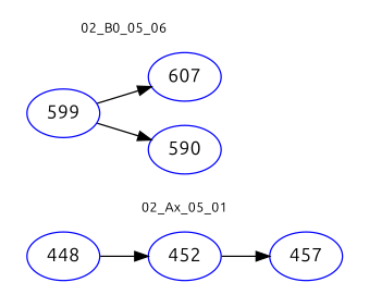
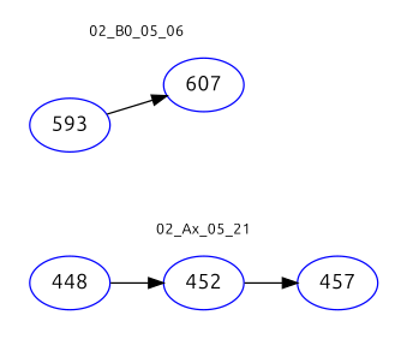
  digraph {
    fontname=Ubuntu
    rankdir=LR
    node [color=blue fontname=Ubuntu]
    edge [color=black fontname=Ubuntu]
    n1 [label=452]
    n2 [label=448]
    n3 [label=457]
-   n4 [label=599]
-   n5 [label=590]
+   n4 [label=593]
    n6 [label=607]
    subgraph cluster_1 {
      color=white
      fontsize=10
-     label="02_Ax_05_01"
+     label="02_Ax_05_21"
      n1
      n2
      n3
    }
    subgraph cluster_2 {
      color=white
      fontsize=10
      label="02_B0_05_06"
      n4
-     n5
      n6
    }
    n1 -> n3
    n2 -> n1
-   n4 -> n5
    n4 -> n6
  }
